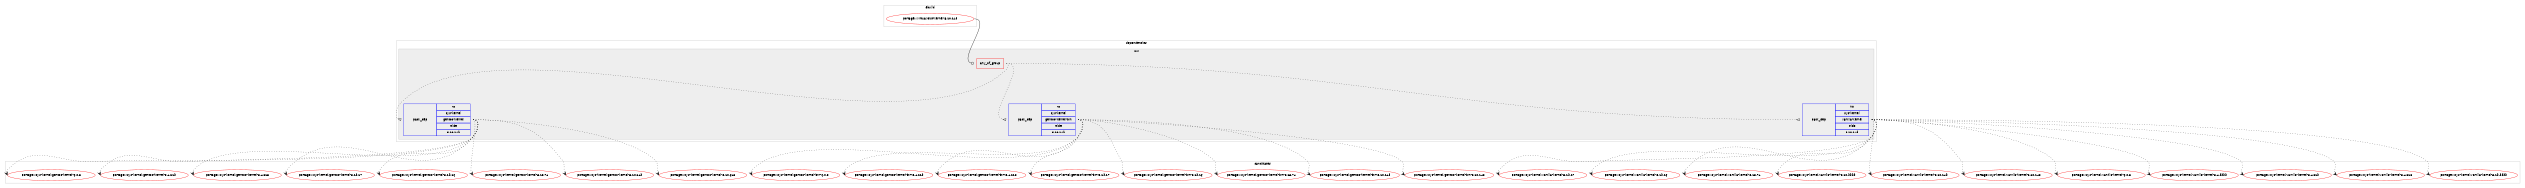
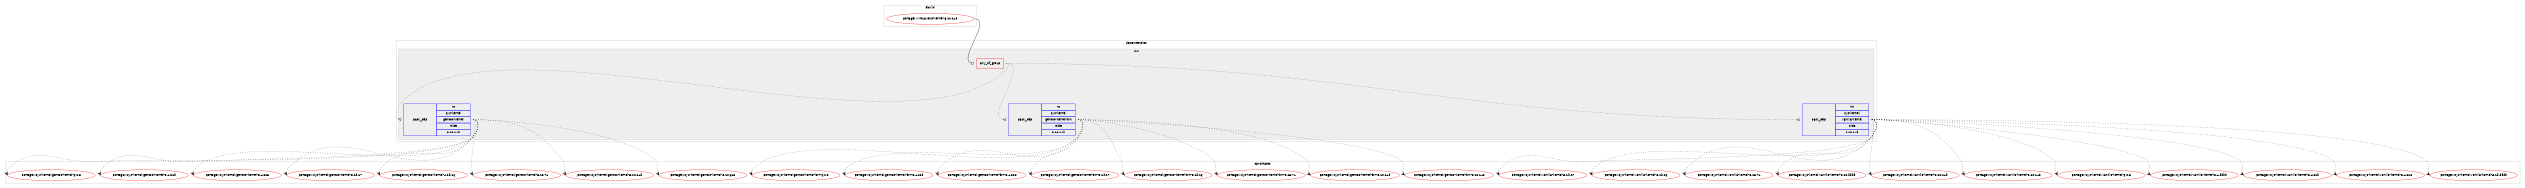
  digraph {
    compound=true
    concentrate=true
    fontname=Helvetica
    fontsize=10
    newrank=true
    rankdir=TB
    ranksep=1.5
    node [color=red fontname=Helvetica fontsize=10]
    edge [arrowhead=vee headport=w style=dotted tailport=e weight=100]
    n1 [label="portage://virtual/dist-kernel-5.10.149" width=4]
    n2 [color=blue label=<<TABLE BORDER="0" CELLBORDER="1" CELLSPACING="0" CELLPADDING="4" WIDTH="220"><TR><TD ROWSPAN="6" CELLPADDING="30">pack_dep</TD></TR><TR><TD WIDTH="110">no</TD></TR><TR><TD>sys-kernel</TD></TR><TR><TD>gentoo-kernel</TD></TR><TR><TD>tilde</TD></TR><TR><TD>5.10.149</TD></TR></TABLE>> shape=none]
    n3 [color=blue label=<<TABLE BORDER="0" CELLBORDER="1" CELLSPACING="0" CELLPADDING="4" WIDTH="220"><TR><TD ROWSPAN="6" CELLPADDING="30">pack_dep</TD></TR><TR><TD WIDTH="110">no</TD></TR><TR><TD>sys-kernel</TD></TR><TR><TD>gentoo-kernel-bin</TD></TR><TR><TD>tilde</TD></TR><TR><TD>5.10.149</TD></TR></TABLE>> shape=none]
    n4 [color=blue label=<<TABLE BORDER="0" CELLBORDER="1" CELLSPACING="0" CELLPADDING="4" WIDTH="220"><TR><TD ROWSPAN="6" CELLPADDING="30">pack_dep</TD></TR><TR><TD WIDTH="110">no</TD></TR><TR><TD>sys-kernel</TD></TR><TR><TD>vanilla-kernel</TD></TR><TR><TD>tilde</TD></TR><TR><TD>5.10.149</TD></TR></TABLE>> shape=none]
    n5 [label=<<TABLE BORDER="0" CELLBORDER="1" CELLSPACING="0" CELLPADDING="4"><TR><TD CELLPADDING="10">any_of_group</TD></TR></TABLE>> shape=none]
    n6 [label="portage://sys-kernel/gentoo-kernel-5.10.648" width=4]
    n7 [label="portage://sys-kernel/gentoo-kernel-5.10.149" width=4]
    n8 [label="portage://sys-kernel/gentoo-kernel-5.15.74" width=4]
-   n9 [label="portage://sys-kernel/gentoo-kernel-5.19.16" width=4]
+   n9 [label="portage://sys-kernel/gentoo-kernel-4.19.16" width=4]
    n10 [label="portage://sys-kernel/gentoo-kernel-5.19.17" width=4]
    n11 [label="portage://sys-kernel/gentoo-kernel-5.4.218" width=4]
    n12 [label="portage://sys-kernel/gentoo-kernel-5.4.219" width=4]
    n13 [label="portage://sys-kernel/gentoo-kernel-6.0.3" width=4]
    n14 [label="portage://sys-kernel/gentoo-kernel-bin-5.10.148" width=4]
    n15 [label="portage://sys-kernel/gentoo-kernel-bin-5.10.149" width=4]
    n16 [label="portage://sys-kernel/gentoo-kernel-bin-5.15.74" width=4]
    n17 [label="portage://sys-kernel/gentoo-kernel-bin-5.19.16" width=4]
    n18 [label="portage://sys-kernel/gentoo-kernel-bin-5.19.17" width=4]
    n19 [label="portage://sys-kernel/gentoo-kernel-bin-5.4.218" width=4]
    n20 [label="portage://sys-kernel/gentoo-kernel-bin-5.4.219" width=4]
    n21 [label="portage://sys-kernel/gentoo-kernel-bin-6.0.3" width=4]
    n22 [label="portage://sys-kernel/vanilla-kernel-2.10.148" width=4]
    n23 [label="portage://sys-kernel/vanilla-kernel-5.10.149" width=4]
    n24 [label="portage://sys-kernel/vanilla-kernel-5.10.9999" width=4]
    n25 [label="portage://sys-kernel/vanilla-kernel-5.15.74" width=4]
    n26 [label="portage://sys-kernel/vanilla-kernel-5.19.16" width=4]
    n27 [label="portage://sys-kernel/vanilla-kernel-5.19.17" width=4]
    n28 [label="portage://sys-kernel/vanilla-kernel-5.19.9999" width=4]
    n29 [label="portage://sys-kernel/vanilla-kernel-5.4.218" width=4]
    n30 [label="portage://sys-kernel/vanilla-kernel-5.4.219" width=4]
    n31 [label="portage://sys-kernel/vanilla-kernel-5.4.9999" width=4]
    n32 [label="portage://sys-kernel/vanilla-kernel-6.0.3" width=4]
    subgraph cluster_1 {
      color=gray
      label=<<i>ebuild</i>>
      n1
    }
    subgraph cluster_2 {
      color=gray
      label=<<i>dependencies</i>>
      subgraph cluster_3 {
        color=gray
        fillcolor="#eeeeee"
        label=<<i>compile</i>>
        style=filled
      }
      subgraph cluster_4 {
        color=gray
        fillcolor="#eeeeee"
        label=<<i>compile and run</i>>
        style=filled
      }
      subgraph cluster_5 {
        color=gray
        fillcolor="#eeeeee"
        label=<<i>run</i>>
        style=filled
        subgraph sub_6 {
          color=gray
          fillcolor="#eeeeee"
          label=<<i>run</i>>
          style=filled
          n5
          subgraph sub_7 {
            color=gray
            fillcolor="#eeeeee"
            label=<<i>run</i>>
            style=filled
            n2
          }
          subgraph sub_8 {
            color=gray
            fillcolor="#eeeeee"
            label=<<i>run</i>>
            style=filled
            n3
          }
          subgraph sub_9 {
            color=gray
            fillcolor="#eeeeee"
            label=<<i>run</i>>
            style=filled
            n4
          }
        }
      }
    }
    subgraph cluster_10 {
      color=gray
      label=<<i>candidates</i>>
      rank=same
      subgraph sub_11 {
        color=black
        label=<<i>candidates</i>>
        nodesep=1
        rank=same
        n6
        n7
        n8
        n9
        n10
        n11
        n12
        n13
      }
      subgraph sub_12 {
        color=black
        label=<<i>candidates</i>>
        nodesep=1
        rank=same
        n14
        n15
        n16
        n17
        n18
        n19
        n20
        n21
      }
      subgraph sub_13 {
        color=black
        label=<<i>candidates</i>>
        nodesep=1
        rank=same
        n22
        n23
        n24
        n25
        n26
        n27
        n28
        n29
        n30
        n31
        n32
      }
    }
    n1 -> n5 [arrowhead=odot style=solid weight=20]
    n2 -> n6
    n2 -> n7
    n2 -> n8
    n2 -> n9
    n2 -> n10
    n2 -> n11
    n2 -> n12
    n2 -> n13
    n3 -> n14
    n3 -> n15
    n3 -> n16
    n3 -> n17
    n3 -> n18
    n3 -> n19
    n3 -> n20
    n3 -> n21
    n4 -> n22
    n4 -> n23
    n4 -> n24
    n4 -> n25
    n4 -> n26
    n4 -> n27
    n4 -> n28
    n4 -> n29
    n4 -> n30
    n4 -> n31
    n4 -> n32
    n5 -> n2 [arrowhead=oinv weight=20]
    n5 -> n3 [arrowhead=oinv weight=20]
    n5 -> n4 [arrowhead=oinv weight=20]
  }
